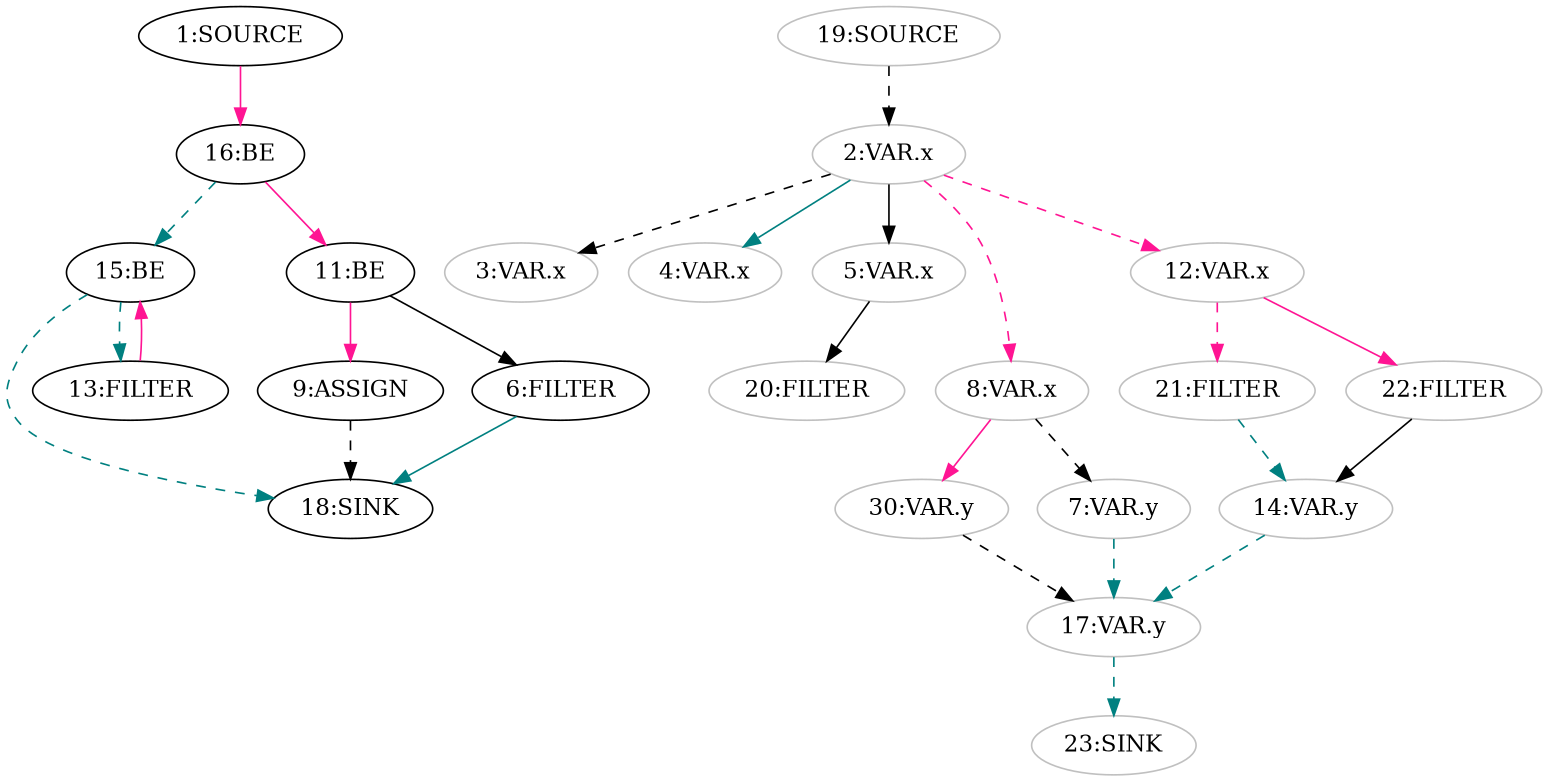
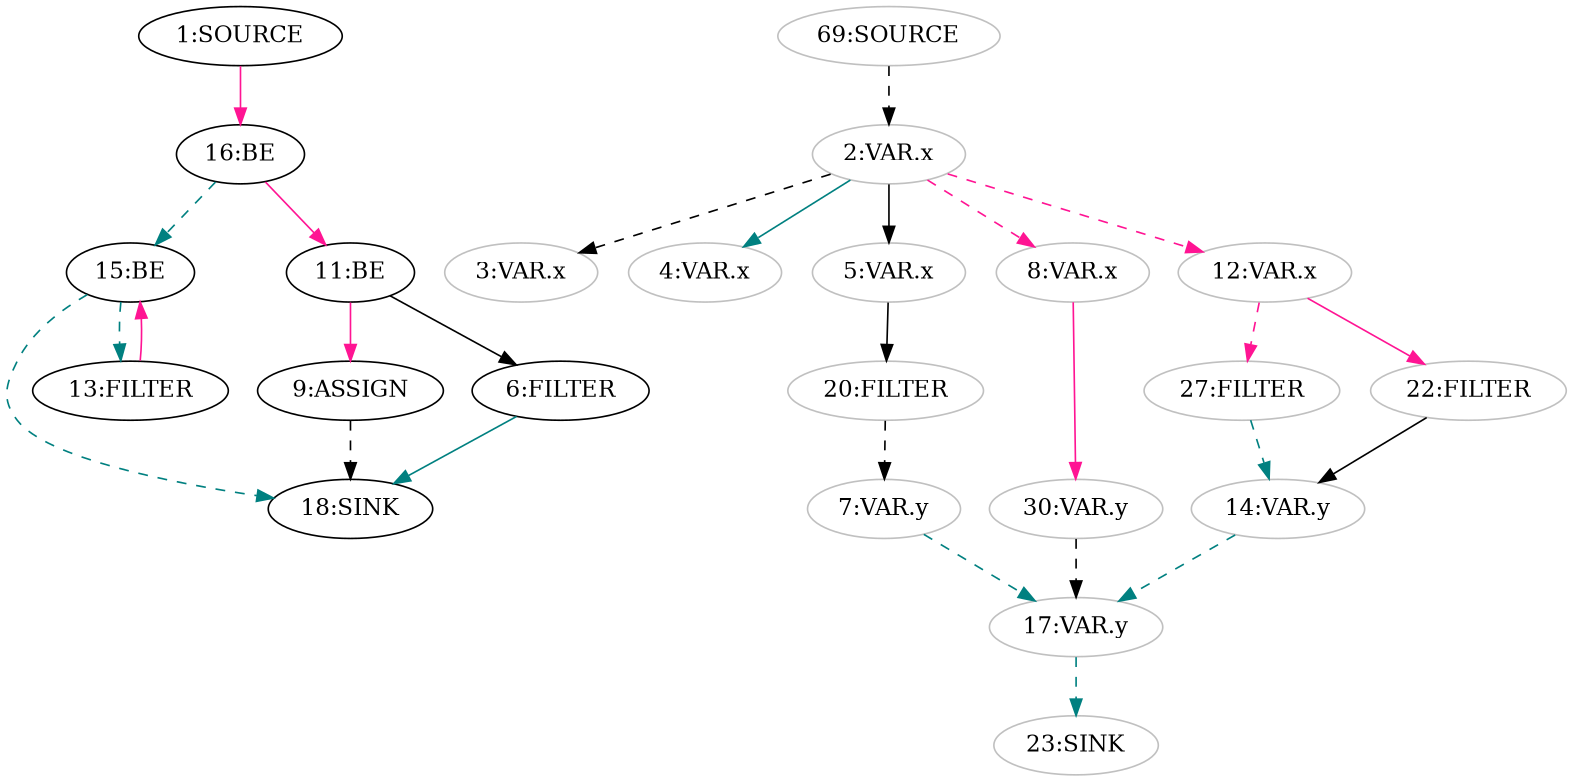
  digraph {
    node [color=grey]
    edge [color=black style=dashed]
    n1 [label="9:ASSIGN" color=""]
    n2 [label="18:SINK" color=""]
    n3 [label="15:BE" color=""]
    n4 [label="13:FILTER" color=""]
    n5 [label="16:BE" color=""]
    n6 [label="11:BE" color=""]
    n7 [label="6:FILTER" color=""]
    n8 [label="1:SOURCE" color=""]
    n9 [label="2:VAR.x"]
    n10 [label="3:VAR.x"]
    n11 [label="4:VAR.x"]
    n12 [label="5:VAR.x"]
    n13 [label="8:VAR.x"]
    n14 [label="12:VAR.x"]
    n15 [label="20:FILTER"]
    n16 [label="30:VAR.y"]
-   n17 [label="21:FILTER"]
+   n17 [label="27:FILTER"]
    n18 [label="22:FILTER"]
    n19 [label="7:VAR.y"]
    n20 [label="17:VAR.y"]
    n21 [label="23:SINK"]
    n22 [label="14:VAR.y"]
-   n23 [label="19:SOURCE"]
+   n23 [label="69:SOURCE"]
    n1 -> n2
    n3 -> n2 [color=teal]
    n3 -> n4 [color=teal]
    n4 -> n3 [color=deeppink style=solid]
    n5 -> n3 [color=teal]
    n5 -> n6 [color=deeppink style=solid]
    n6 -> n1 [color=deeppink style=solid]
    n6 -> n7 [style=solid]
    n7 -> n2 [color=teal style=solid]
    n8 -> n5 [color=deeppink style=solid]
    n9 -> n10
    n9 -> n11 [color=teal style=solid]
    n9 -> n12 [style=solid]
    n9 -> n13 [color=deeppink]
    n9 -> n14 [color=deeppink]
    n12 -> n15 [style=solid]
    n13 -> n16 [color=deeppink style=solid]
    n14 -> n17 [color=deeppink]
    n14 -> n18 [color=deeppink style=solid]
-   n13 -> n19
+   n15 -> n19
    n16 -> n20
    n17 -> n22 [color=teal]
    n18 -> n22 [style=solid]
    n19 -> n20 [color=teal]
    n20 -> n21 [color=teal]
    n22 -> n20 [color=teal]
    n23 -> n9
  }
